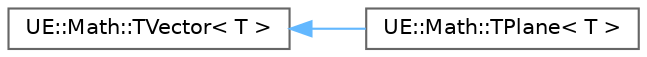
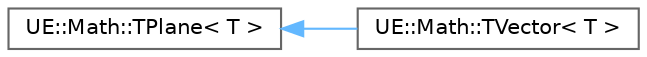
  digraph {
    rankdir=LR
    node [color=grey40 fillcolor=white fontname=Helvetica fontsize=10 shape=box style=filled]
    n1 [height=0.2 label="UE::Math::TVector\< T \>" width=0.4]
    n2 [height=0.2 label="UE::Math::TPlane\< T \>" width=0.4]
-   n1 -> n2 [color=steelblue1 dir=back fontname=Helvetica fontsize=10 labelfontname=Helvetica labelfontsize=10 style=solid]
+   n2 -> n1 [color=steelblue1 dir=back fontname=Helvetica fontsize=10 labelfontname=Helvetica labelfontsize=10 style=solid]
  }
